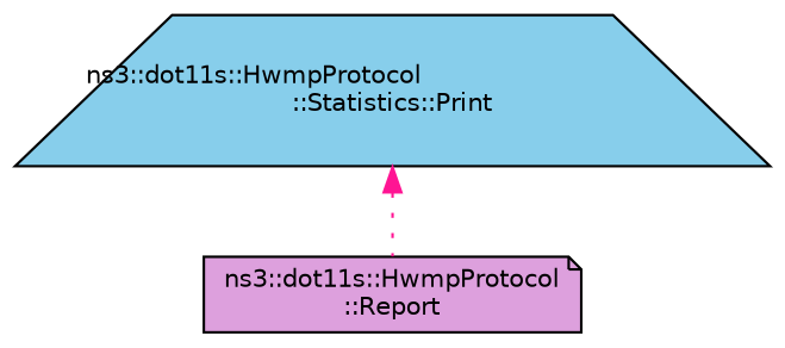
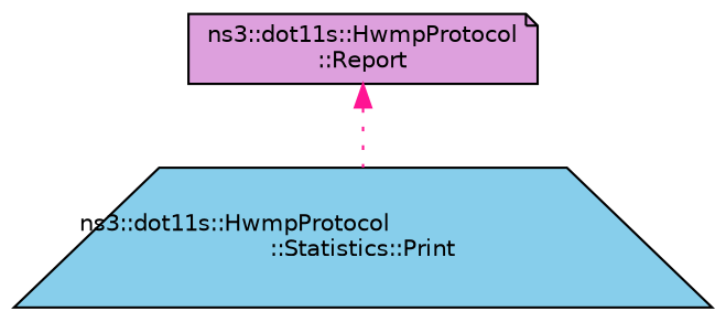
  digraph {
    rankdir=TB
    fontname="DejaVu Sans"
    node [color=black fontname="DejaVu Sans" fontsize=10 style=filled]
    n1 [fillcolor=skyblue fontcolor=black height=0.2 label="ns3::dot11s::HwmpProtocol\l::Statistics::Print" shape=trapezium width=0.4]
    n2 [fillcolor=plum height=0.2 label="ns3::dot11s::HwmpProtocol\l::Report" shape=note width=0.4]
-   n1 -> n2 [color=deeppink dir=back fontname="DejaVu Sans" fontsize=10 labelfontname=Helvetica labelfontsize=10 style=dotted]
+   n2 -> n1 [color=deeppink dir=back fontname="DejaVu Sans" fontsize=10 labelfontname=Helvetica labelfontsize=10 style=dotted]
  }
